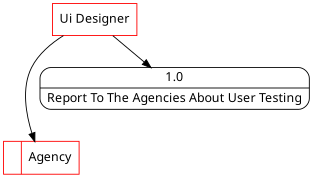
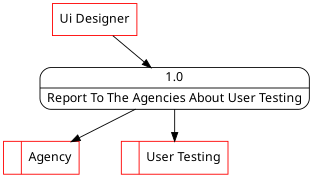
  digraph {
    fontname="Noto Sans"
    node [color=red fontname="Noto Sans" shape=record]
    edge [fontname="Noto Sans"]
    n1 [label="<f0>  |<f1> Agency "]
+   n2 [label="<f0>  |<f1> User Testing "]
    n3 [label="Ui Designer" shape=box]
    n4 [label="{<f0> 1.0|<f1> Report To The Agencies About User Testing }" shape=Mrecord color=""]
    n3 -> n4
-   n3 -> n1
+   n4 -> n1
+   n4 -> n2
  }
